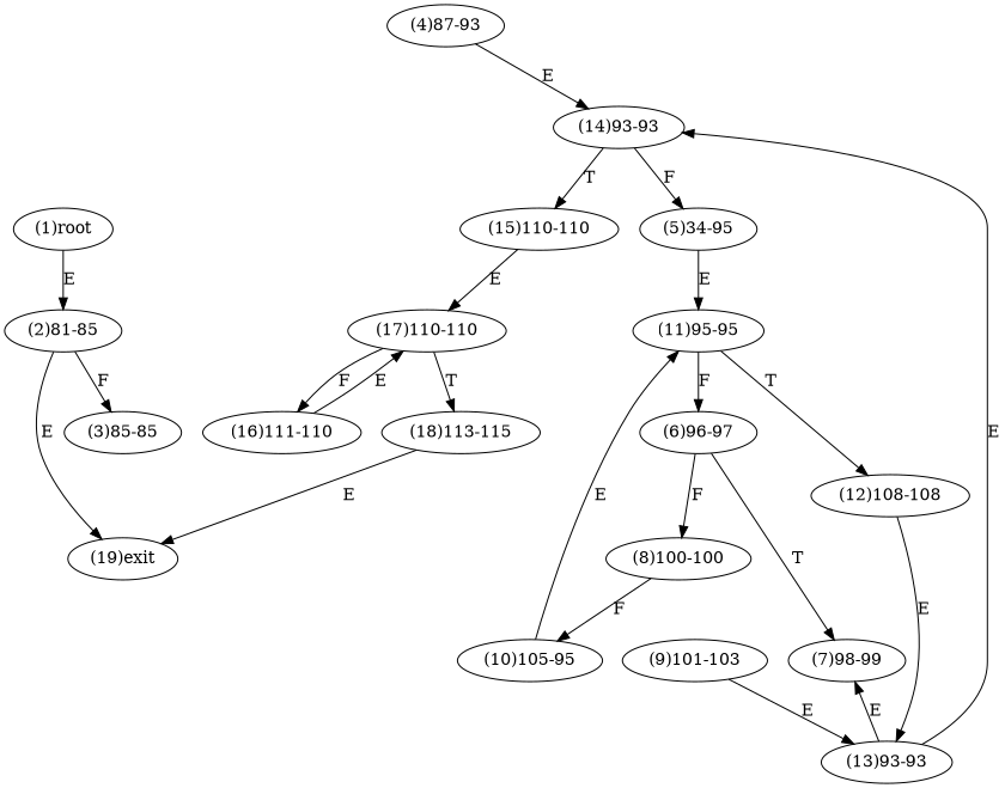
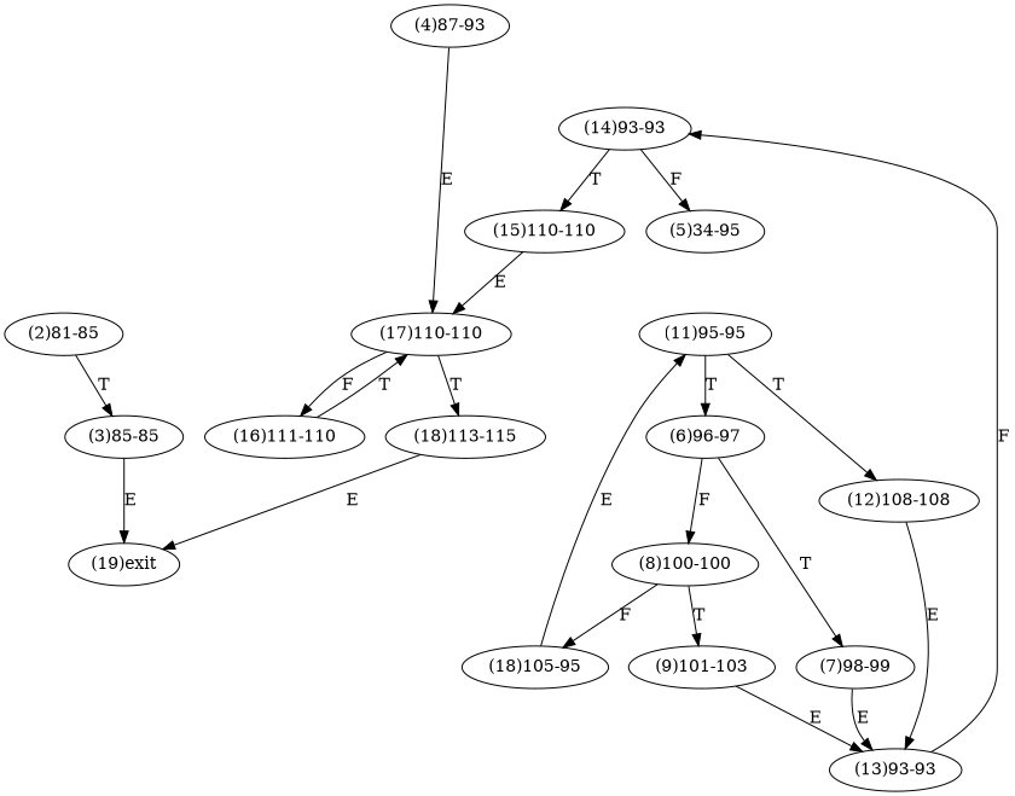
  digraph {
-   n1 [label="(1)root"]
    n2 [label="(2)81-85"]
    n3 [label="(3)85-85"]
    n4 [label="(19)exit"]
    n5 [label="(4)87-93"]
    n6 [label="(14)93-93"]
    n7 [label="(5)34-95"]
    n8 [label="(15)110-110"]
    n9 [label="(11)95-95"]
    n10 [label="(6)96-97"]
    n11 [label="(12)108-108"]
    n12 [label="(7)98-99"]
    n13 [label="(8)100-100"]
    n14 [label="(13)93-93"]
    n15 [label="(9)101-103"]
-   n16 [label="(10)105-95"]
+   n16 [label="(18)105-95"]
    n17 [label="(17)110-110"]
    n18 [label="(16)111-110"]
    n19 [label="(18)113-115"]
-   n1 -> n2 [label=E]
-   n2 -> n3 [label=F]
-   n2 -> n4 [label=E]
-   n5 -> n6 [label=E]
+   n2 -> n3 [label=T]
+   n3 -> n4 [label=E]
+   n5 -> n17 [label=E]
    n6 -> n7 [label=F]
    n6 -> n8 [label=T]
-   n7 -> n9 [label=E]
    n8 -> n17 [label=E]
-   n9 -> n10 [label=F]
+   n9 -> n10 [label=T]
    n9 -> n11 [label=T]
    n10 -> n12 [label=T]
    n10 -> n13 [label=F]
    n11 -> n14 [label=E]
-   n14 -> n12 [label=E]
+   n12 -> n14 [label=E]
+   n13 -> n15 [label=T]
    n13 -> n16 [label=F]
-   n14 -> n6 [label=E]
+   n14 -> n6 [label=F]
    n15 -> n14 [label=E]
    n16 -> n9 [label=E]
    n17 -> n18 [label=F]
    n17 -> n19 [label=T]
-   n18 -> n17 [label=E]
+   n18 -> n17 [label=T]
    n19 -> n4 [label=E]
  }
